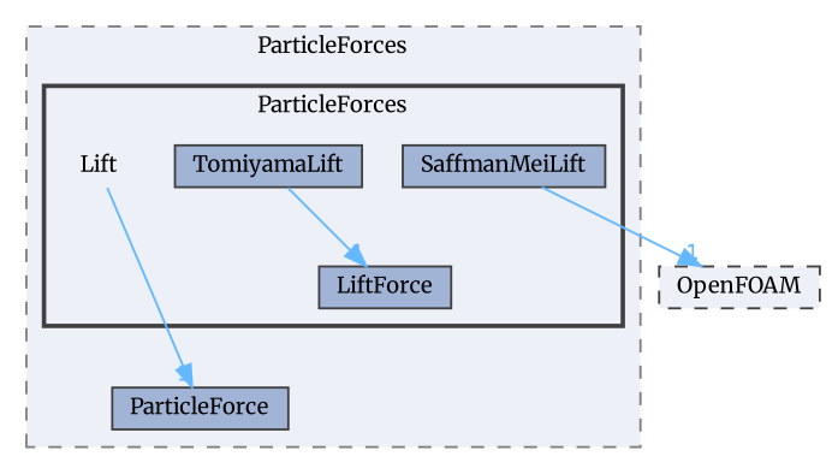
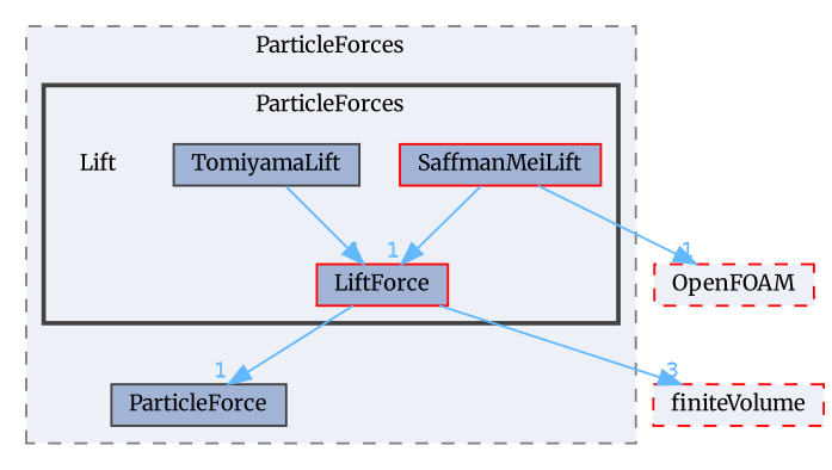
  digraph {
    compound=true
    fontname=Merriweather
    node [fontname=Merriweather fontsize=10 shape=box color=grey25 fillcolor="#a2b4d6" style=filled]
    edge [color=steelblue1 fontcolor=steelblue1 fontname=Merriweather fontsize=10 headlabel=1 labeldistance=1.5 labelfontname=Helvetica labelfontsize=10]
    n1 [height=0.2 label=Lift shape=plaintext width=0.4 color="" fillcolor="" style=""]
-   n2 [height=0.2 label=LiftForce width=0.4]
-   n3 [height=0.2 label=SaffmanMeiLift width=0.4]
+   n2 [color=red height=0.2 label=LiftForce width=0.4]
+   n3 [color=red height=0.2 label=SaffmanMeiLift width=0.4]
    n4 [height=0.2 label=TomiyamaLift width=0.4]
    n5 [height=0.2 label=ParticleForce width=0.4]
-   n7 [fillcolor="#edf0f7" height=0.2 label=OpenFOAM style="filled,dashed" width=0.4]
+   n6 [color=red fillcolor="#edf0f7" height=0.2 label=finiteVolume style="filled,dashed" width=0.4]
+   n7 [color=red fillcolor="#edf0f7" height=0.2 label=OpenFOAM style="filled,dashed" width=0.4]
    subgraph cluster_1 {
      bgcolor="#edf0f7"
      fontsize=10
      label=ParticleForces
      pencolor=grey50
      style="filled,dashed"
      n5
      subgraph cluster_2 {
        bgcolor="#edf0f7"
        fontsize=10
        pencolor=grey25
        style="filled,bold"
        n1
        n2
        n3
        n4
      }
    }
-   n1 -> n5
+   n2 -> n5
+   n2 -> n6 [headlabel=3]
+   n3 -> n2
    n3 -> n7
    n4 -> n2
  }
